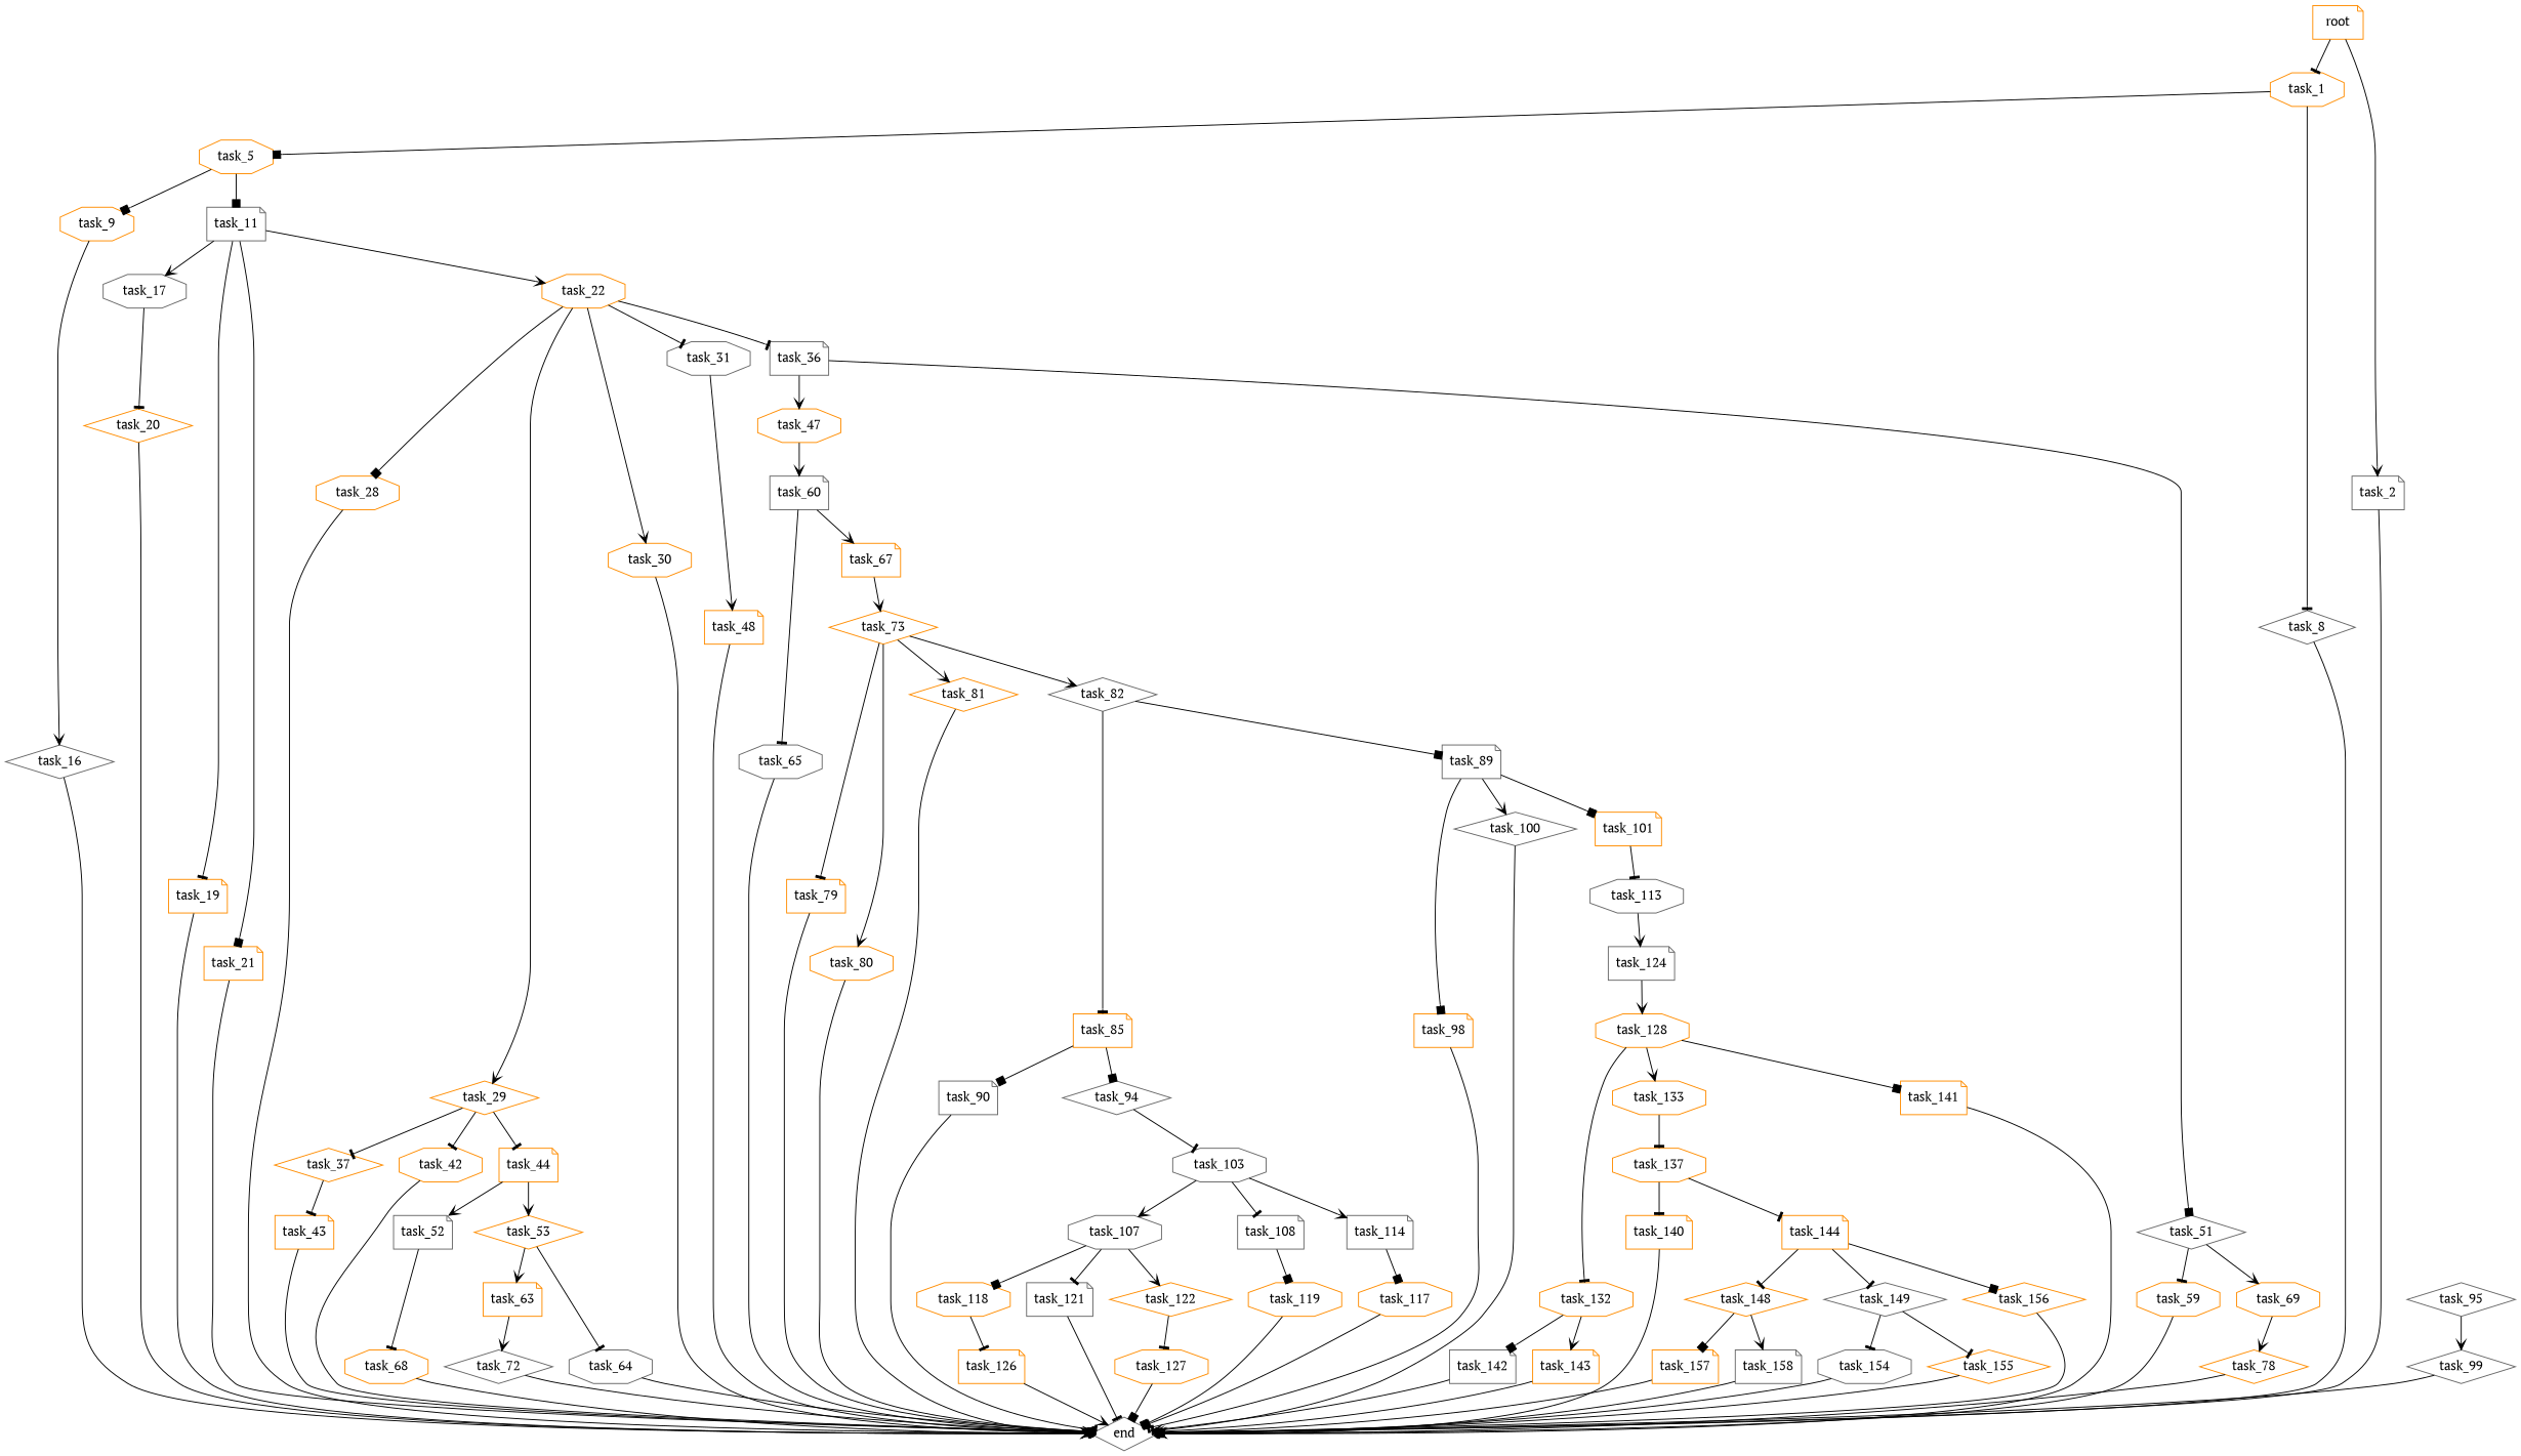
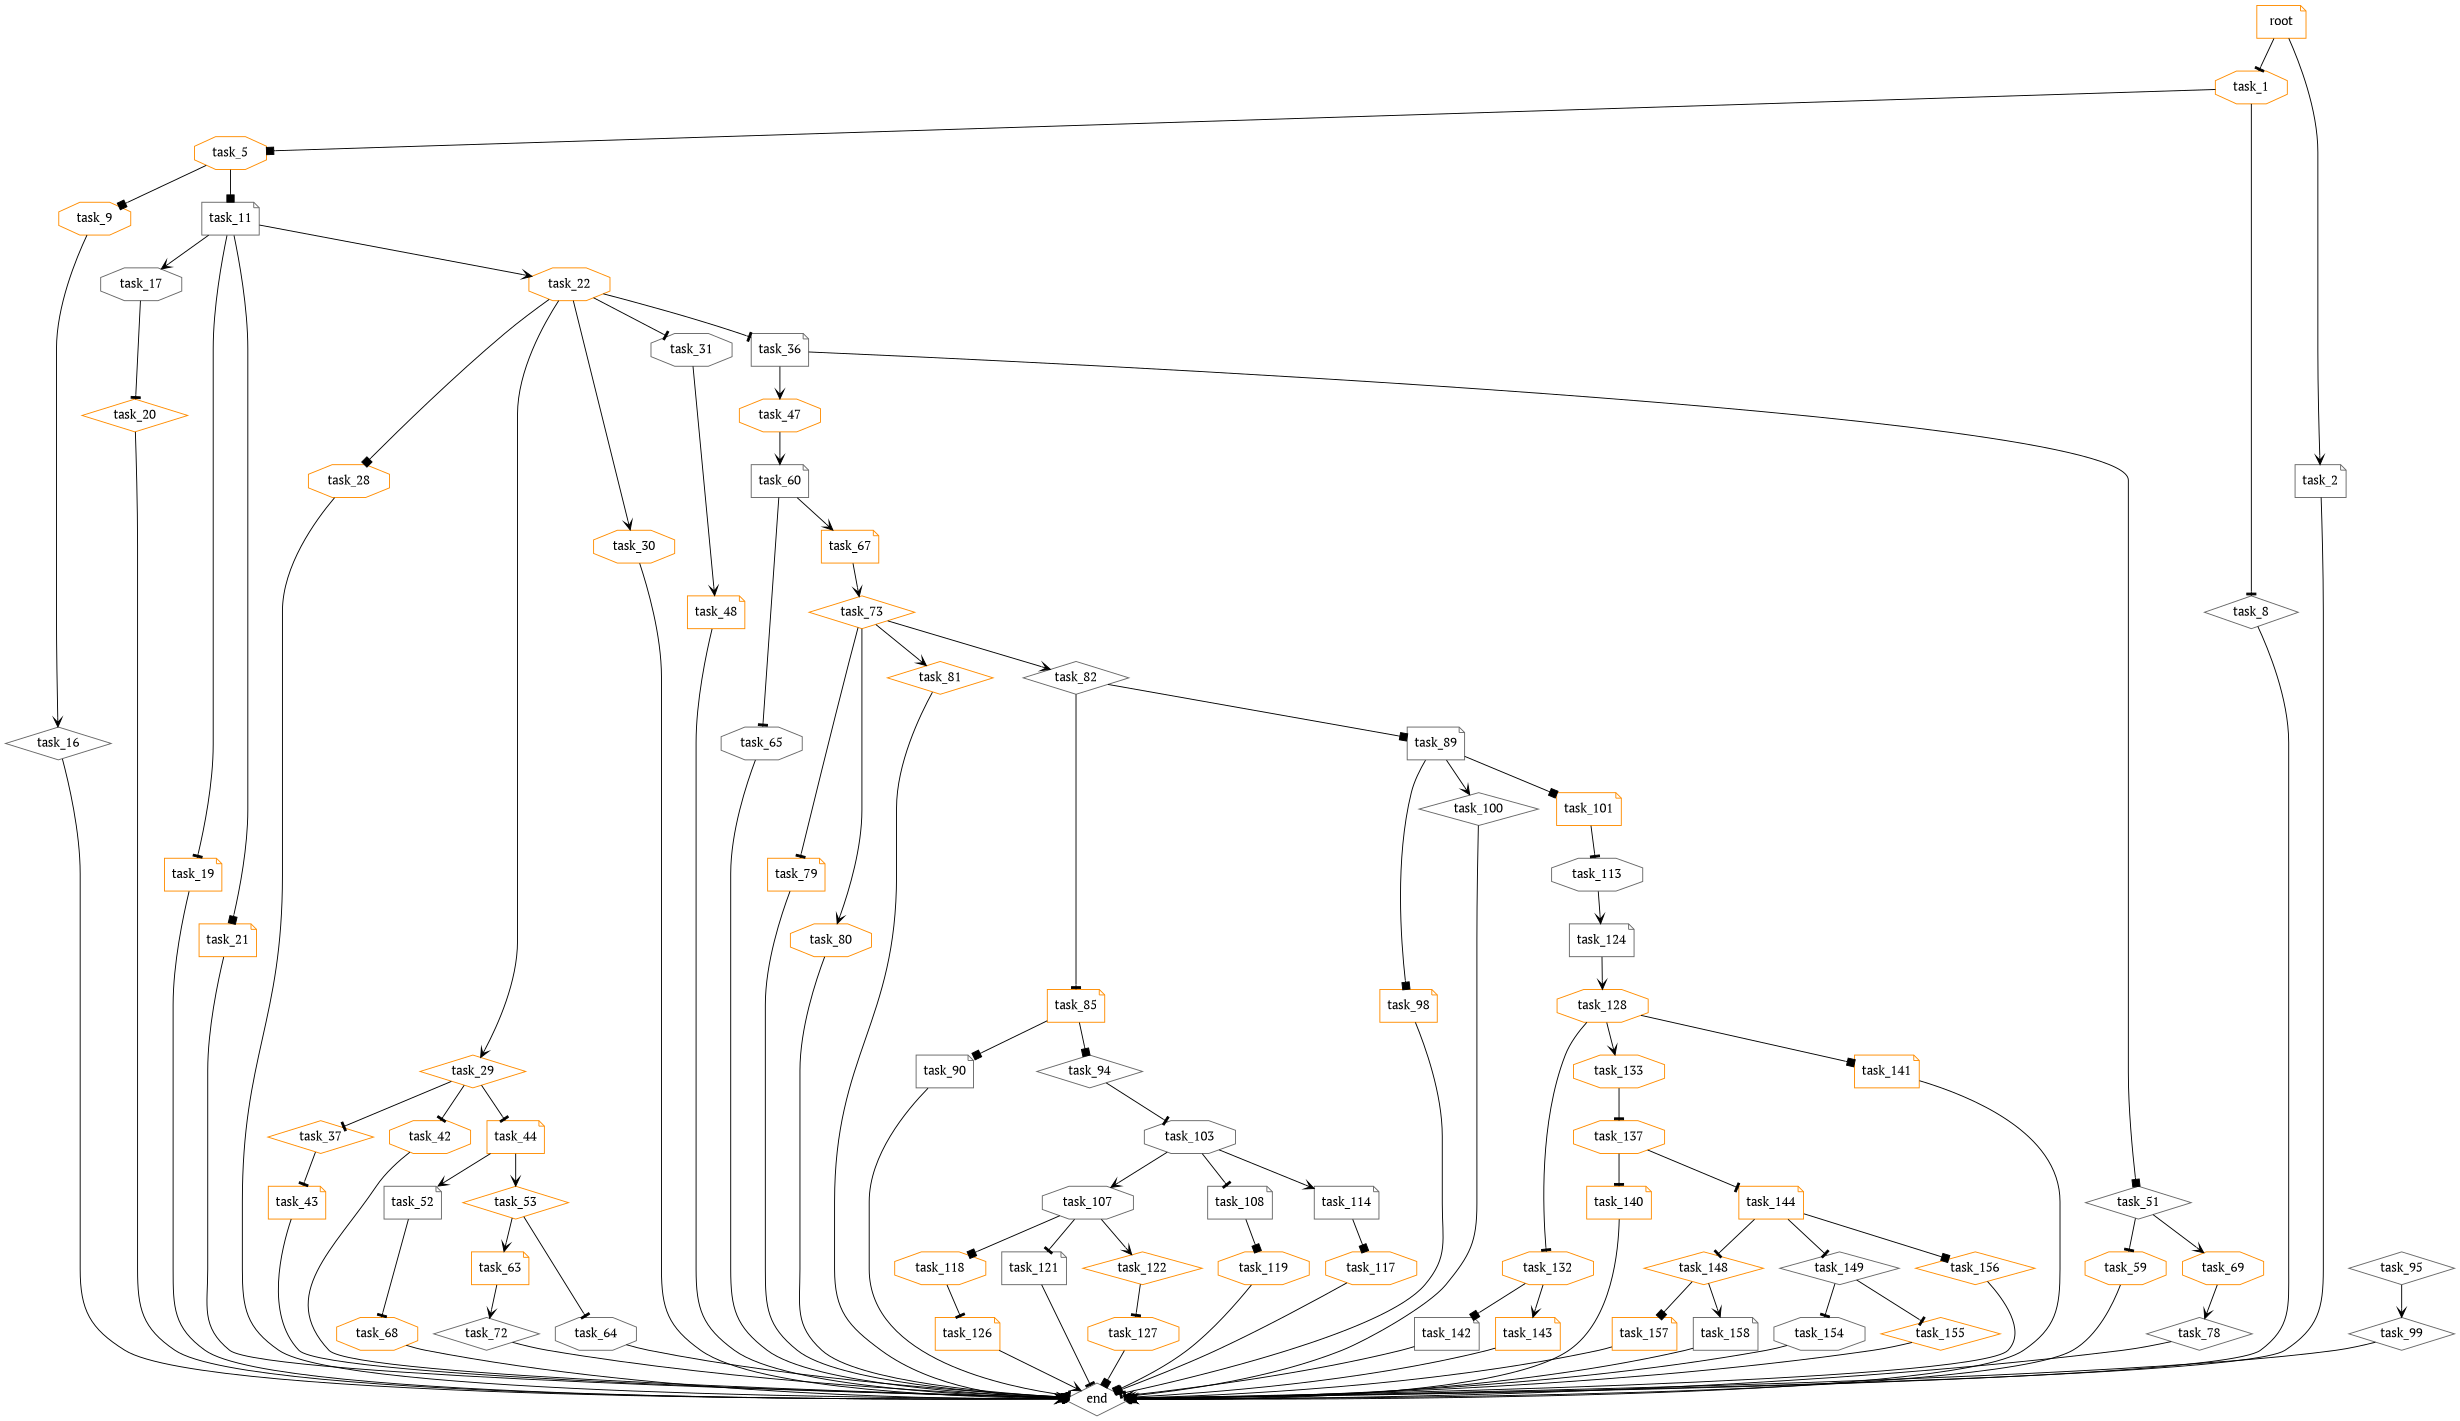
  digraph {
    fontname="PT Serif"
    node [color=darkorange fontname="PT Serif" shape=note]
    edge [arrowhead=vee fontname="PT Serif"]
    task_1 [shape=octagon]
    root
    task_2 [color=gray40]
    task_5 [shape=octagon]
    task_8 [color=gray40 shape=diamond]
    end [color=gray40 shape=diamond]
    task_9 [shape=octagon]
    task_11 [color=gray40]
    task_16 [color=gray40 shape=diamond]
    task_17 [color=gray40 shape=octagon]
    task_19
    task_21
    task_22 [shape=octagon]
    task_20 [shape=diamond]
    task_28 [shape=octagon]
    task_29 [shape=diamond]
    task_30 [shape=octagon]
    task_31 [color=gray40 shape=octagon]
    task_36 [color=gray40]
    task_37 [shape=diamond]
    task_42 [shape=octagon]
    task_44
    task_48
    task_47 [shape=octagon]
    task_51 [color=gray40 shape=diamond]
    task_43
    task_52 [color=gray40]
    task_53 [shape=diamond]
    task_60 [color=gray40]
    task_59 [shape=octagon]
    task_69 [shape=octagon]
    task_68 [shape=octagon]
    task_63
    task_64 [color=gray40 shape=octagon]
    task_65 [color=gray40 shape=octagon]
    task_67
-   task_78 [shape=diamond]
+   task_78 [color=gray40 shape=diamond]
    task_72 [color=gray40 shape=diamond]
    task_73 [shape=diamond]
    task_79
    task_80 [shape=octagon]
    task_81 [shape=diamond]
    task_82 [color=gray40 shape=diamond]
    task_85
    task_89 [color=gray40]
    task_90 [color=gray40]
    task_94 [color=gray40 shape=diamond]
    task_98
    task_100 [color=gray40 shape=diamond]
    task_101
    task_103 [color=gray40 shape=octagon]
    task_95 [color=gray40 shape=diamond]
    task_99 [color=gray40 shape=diamond]
    task_113 [color=gray40 shape=octagon]
    task_107 [color=gray40 shape=octagon]
    task_108 [color=gray40]
    task_114 [color=gray40]
    task_124 [color=gray40]
    task_118 [shape=octagon]
    task_121 [color=gray40]
    task_122 [shape=diamond]
    task_119 [shape=octagon]
    task_117 [shape=octagon]
    task_126
    task_127 [shape=octagon]
    task_128 [shape=octagon]
    task_132 [shape=octagon]
    task_133 [shape=octagon]
    task_141
    task_142 [color=gray40]
    task_143
    task_137 [shape=octagon]
    task_140
    task_144
    task_148 [shape=diamond]
    task_149 [color=gray40 shape=diamond]
    task_156 [shape=diamond]
    task_157
    task_158 [color=gray40]
    task_154 [color=gray40 shape=octagon]
    task_155 [shape=diamond]
    task_1 -> task_5 [arrowhead=box]
    task_1 -> task_8 [arrowhead=tee]
    root -> task_1 [arrowhead=tee]
    root -> task_2
    task_2 -> end [arrowhead=tee]
    task_5 -> task_9 [arrowhead=box]
    task_5 -> task_11 [arrowhead=box]
    task_8 -> end [arrowhead=box]
    task_9 -> task_16
    task_11 -> task_17
    task_11 -> task_19 [arrowhead=tee]
    task_11 -> task_21 [arrowhead=box]
    task_11 -> task_22
    task_16 -> end
    task_17 -> task_20 [arrowhead=tee]
    task_19 -> end
    task_21 -> end
    task_22 -> task_28 [arrowhead=box]
    task_22 -> task_29
    task_22 -> task_30
    task_22 -> task_31 [arrowhead=tee]
    task_22 -> task_36 [arrowhead=tee]
    task_20 -> end [arrowhead=tee]
    task_28 -> end
    task_29 -> task_37 [arrowhead=tee]
    task_29 -> task_42 [arrowhead=tee]
    task_29 -> task_44 [arrowhead=tee]
    task_30 -> end [arrowhead=box]
    task_31 -> task_48
    task_36 -> task_47
    task_36 -> task_51 [arrowhead=box]
    task_37 -> task_43 [arrowhead=tee]
    task_42 -> end
    task_44 -> task_52
    task_44 -> task_53
    task_48 -> end [arrowhead=tee]
    task_47 -> task_60
    task_51 -> task_59 [arrowhead=tee]
    task_51 -> task_69
    task_43 -> end [arrowhead=tee]
    task_52 -> task_68 [arrowhead=tee]
    task_53 -> task_63
    task_53 -> task_64 [arrowhead=tee]
    task_60 -> task_65 [arrowhead=tee]
    task_60 -> task_67
    task_59 -> end
    task_69 -> task_78
    task_68 -> end [arrowhead=tee]
    task_63 -> task_72
    task_64 -> end [arrowhead=tee]
    task_65 -> end
    task_67 -> task_73
    task_78 -> end [arrowhead=box]
    task_72 -> end [arrowhead=box]
    task_73 -> task_79 [arrowhead=tee]
    task_73 -> task_80
    task_73 -> task_81
    task_73 -> task_82
    task_79 -> end [arrowhead=box]
    task_80 -> end [arrowhead=tee]
    task_81 -> end
    task_82 -> task_85 [arrowhead=tee]
    task_82 -> task_89 [arrowhead=box]
    task_85 -> task_90 [arrowhead=box]
    task_85 -> task_94 [arrowhead=box]
    task_89 -> task_98 [arrowhead=box]
    task_89 -> task_100
    task_89 -> task_101 [arrowhead=box]
    task_90 -> end [arrowhead=tee]
    task_94 -> task_103 [arrowhead=tee]
    task_98 -> end [arrowhead=tee]
    task_100 -> end
    task_101 -> task_113 [arrowhead=tee]
    task_103 -> task_107
    task_103 -> task_108 [arrowhead=tee]
    task_103 -> task_114
    task_95 -> task_99
    task_99 -> end
    task_113 -> task_124
    task_107 -> task_118 [arrowhead=box]
    task_107 -> task_121 [arrowhead=tee]
    task_107 -> task_122
    task_108 -> task_119 [arrowhead=box]
    task_114 -> task_117 [arrowhead=box]
    task_124 -> task_128
    task_118 -> task_126 [arrowhead=tee]
    task_121 -> end [arrowhead=tee]
    task_122 -> task_127 [arrowhead=tee]
    task_119 -> end [arrowhead=box]
    task_117 -> end [arrowhead=box]
    task_126 -> end
    task_127 -> end [arrowhead=box]
    task_128 -> task_132 [arrowhead=tee]
    task_128 -> task_133
    task_128 -> task_141 [arrowhead=box]
    task_132 -> task_142 [arrowhead=box]
    task_132 -> task_143
    task_133 -> task_137 [arrowhead=tee]
    task_141 -> end
    task_142 -> end [arrowhead=tee]
    task_143 -> end
    task_137 -> task_140 [arrowhead=tee]
    task_137 -> task_144 [arrowhead=tee]
    task_140 -> end [arrowhead=tee]
    task_144 -> task_148 [arrowhead=tee]
    task_144 -> task_149 [arrowhead=tee]
    task_144 -> task_156 [arrowhead=box]
    task_148 -> task_157 [arrowhead=box]
    task_148 -> task_158
    task_149 -> task_154 [arrowhead=tee]
    task_149 -> task_155 [arrowhead=tee]
    task_156 -> end [arrowhead=box]
    task_157 -> end [arrowhead=box]
    task_158 -> end [arrowhead=box]
    task_154 -> end [arrowhead=tee]
    task_155 -> end
  }
